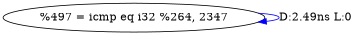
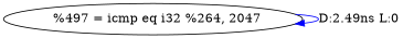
  digraph {
-   n1 [label="%497 = icmp eq i32 %264, 2347"]
+   n1 [label="  %497 = icmp eq i32 %264, 2047"]
    n1 -> n1 [color=blue label="D:2.49ns L:0"]
  }
